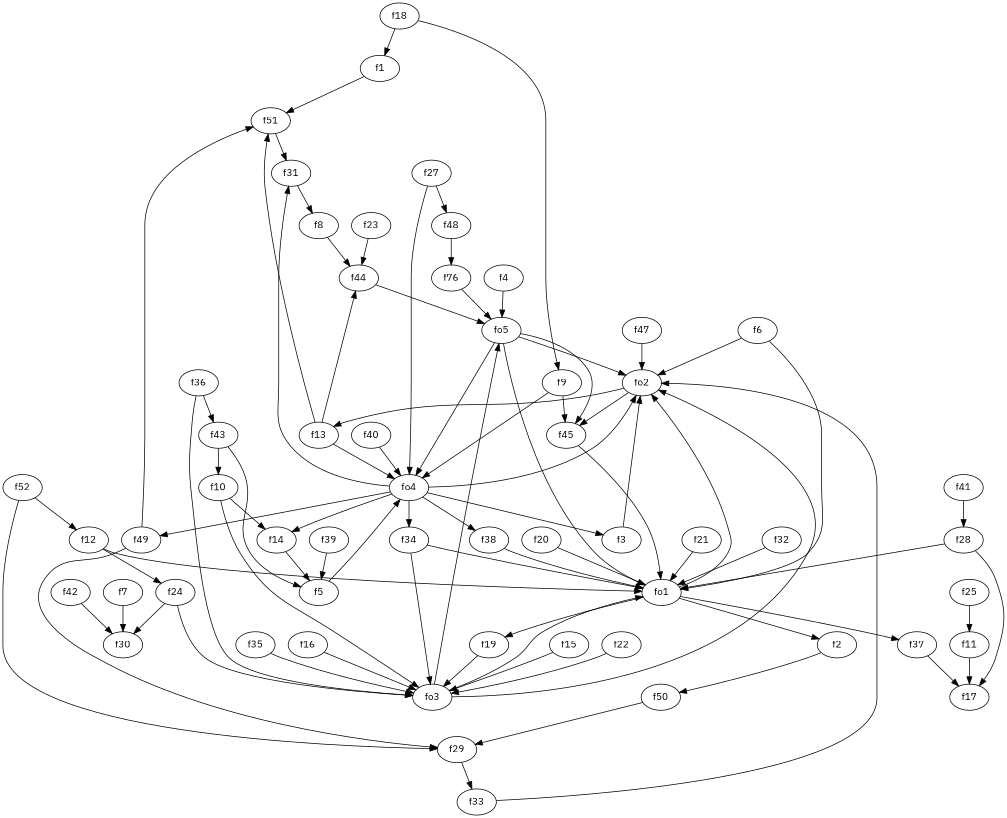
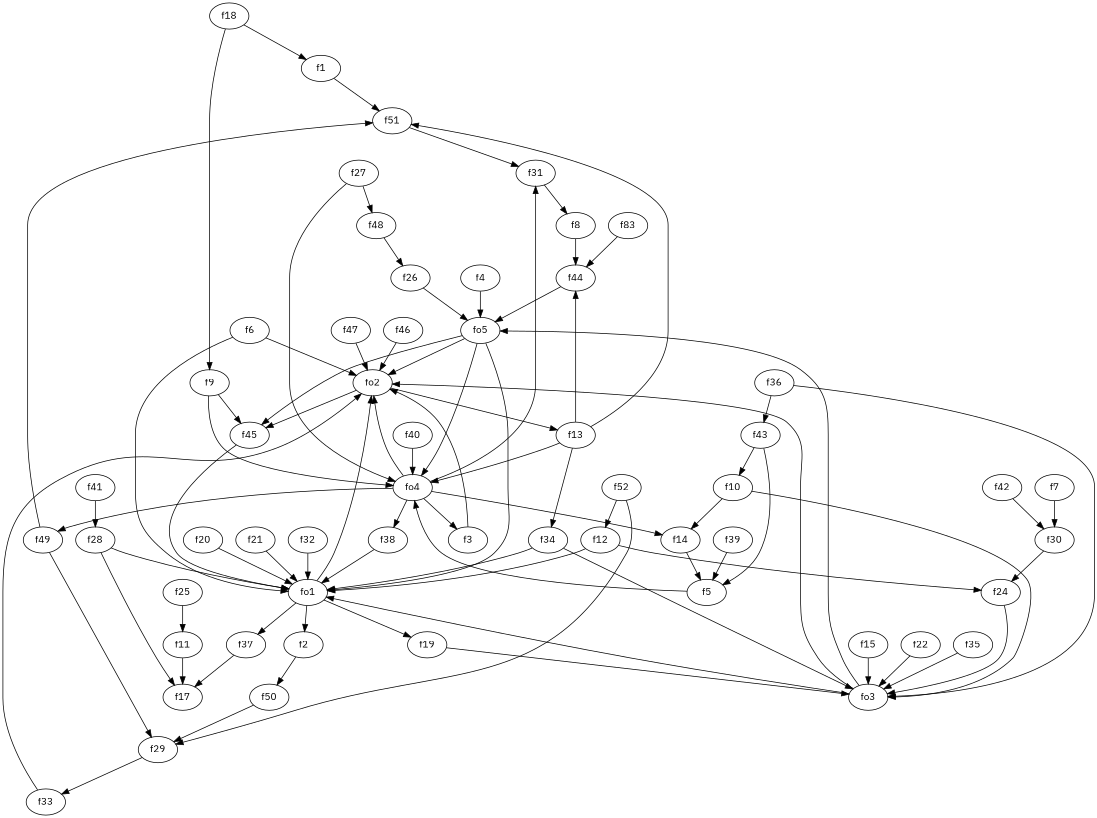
  strict digraph {
    fontname="IBM Plex Sans"
    node [fontname="IBM Plex Sans"]
    edge [fontname="IBM Plex Sans" weight=2]
    f1
    f51
    f31
    f2
    f50
    f29
    f3
    fo2
    f45
    f13
    f4
    fo5
    fo4
    fo1
    f5
    f14
    f34
    f38
    f49
    f6
    f19
    f37
    f7
    f30
    f24
    f8
    f44
    f9
    f10
    fo3
    f11
    f17
    f12
-   f16
    f15
    f18
    f20
    f21
    f22
-   f23
+   f23 [label=f83]
    f25
-   f26 [label=f76]
+   f26
    f27
    f48
    f28
    f33
    f32
    f35
    f36
    f43
    f39
    f40
    f41
    f42
+   f46
    f47
    f52
    f1 -> f51
    f51 -> f31
    f31 -> f8
    f2 -> f50
    f50 -> f29
    f29 -> f33
    f3 -> fo2
    fo2 -> f45
    fo2 -> f13
    f45 -> fo1
    f13 -> f51
    f13 -> fo4
    f13 -> f44
    f4 -> fo5
    fo5 -> fo2
    fo5 -> f45
    fo5 -> fo4
    fo5 -> fo1
    fo4 -> f31
    fo4 -> f3
    fo4 -> fo2
    fo4 -> f14
-   fo4 -> f34
+   f13 -> f34
    fo4 -> f38
    fo4 -> f49
    fo1 -> f2
    fo1 -> fo2
    fo1 -> f19
    fo1 -> f37
    f5 -> fo4
    f14 -> f5
    f34 -> fo1
    f34 -> fo3
    f38 -> fo1
    f49 -> f51
    f49 -> f29
    f6 -> fo2
    f6 -> fo1
    f19 -> fo3
    f37 -> f17
    f7 -> f30
-   f24 -> f30
+   f30 -> f24
    f24 -> fo3
    f8 -> f44
    f44 -> fo5
    f9 -> f45
    f9 -> fo4
    f10 -> f14
    f10 -> fo3
    fo3 -> fo2
    fo3 -> fo5
    fo3 -> fo1
    f11 -> f17
    f12 -> fo1
    f12 -> f24
-   f16 -> fo3
    f15 -> fo3
    f18 -> f1
    f18 -> f9
    f20 -> fo1
    f21 -> fo1
    f22 -> fo3
    f23 -> f44
    f25 -> f11
    f26 -> fo5
    f27 -> fo4
    f27 -> f48
    f48 -> f26
    f28 -> fo1
    f28 -> f17
    f33 -> fo2
    f32 -> fo1
    f35 -> fo3
    f36 -> fo3
    f36 -> f43
    f43 -> f5
    f43 -> f10
    f39 -> f5
    f40 -> fo4
    f41 -> f28
    f42 -> f30
+   f46 -> fo2
    f47 -> fo2
    f52 -> f29
    f52 -> f12
  }
